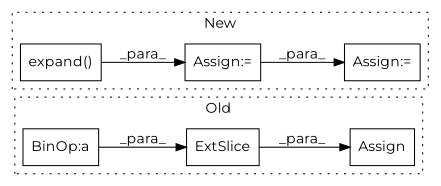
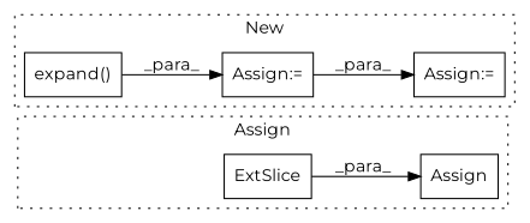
  digraph {
    fontname=Montserrat
    rankdir=LR
    node [a=68 fontname=Montserrat l=3 shape=box]
    edge [fontname=Montserrat]
    n1 [a=85 l=5 label=ExtSlice s=3544]
    n2 [a=63 l="34,0" label=Assign s="3544,0"]
-   n3 [a=82 label="BinOp:a" s=3573]
    n4 [a=75 l="37,1" label="expand()" s="2635,2683"]
    n5 [label="Assign:=" s=2732]
    n6 [label="Assign:=" s=2632]
    subgraph cluster_1 {
-     label=Old
+     label=Assign
      style=dotted
      n1
      n2
-     n3
    }
    subgraph cluster_2 {
      label=New
      style=dotted
      n4
      n5
      n6
    }
    n1 -> n2 [label=_para_]
-   n3 -> n1 [label=_para_]
    n4 -> n6 [label=_para_]
    n6 -> n5 [label=_para_]
  }
